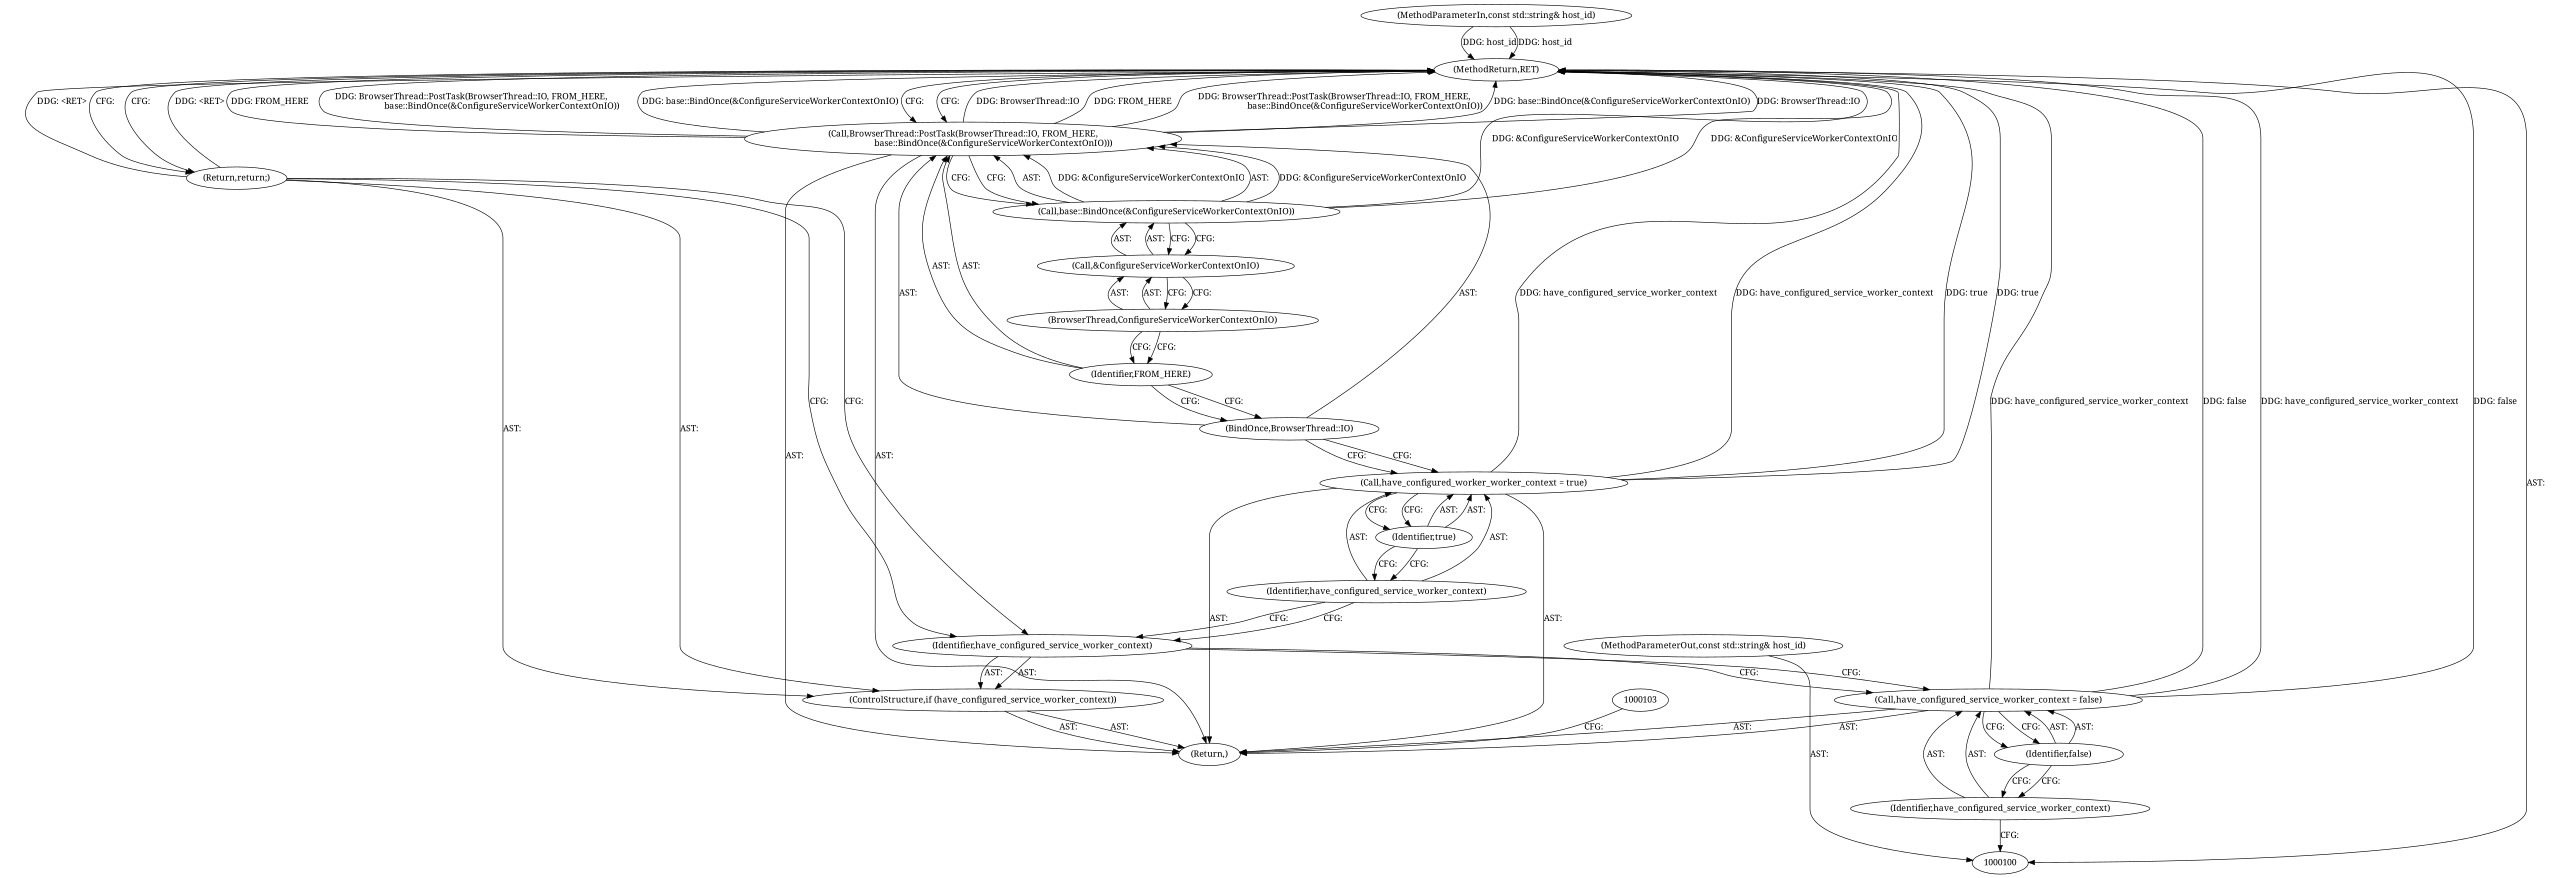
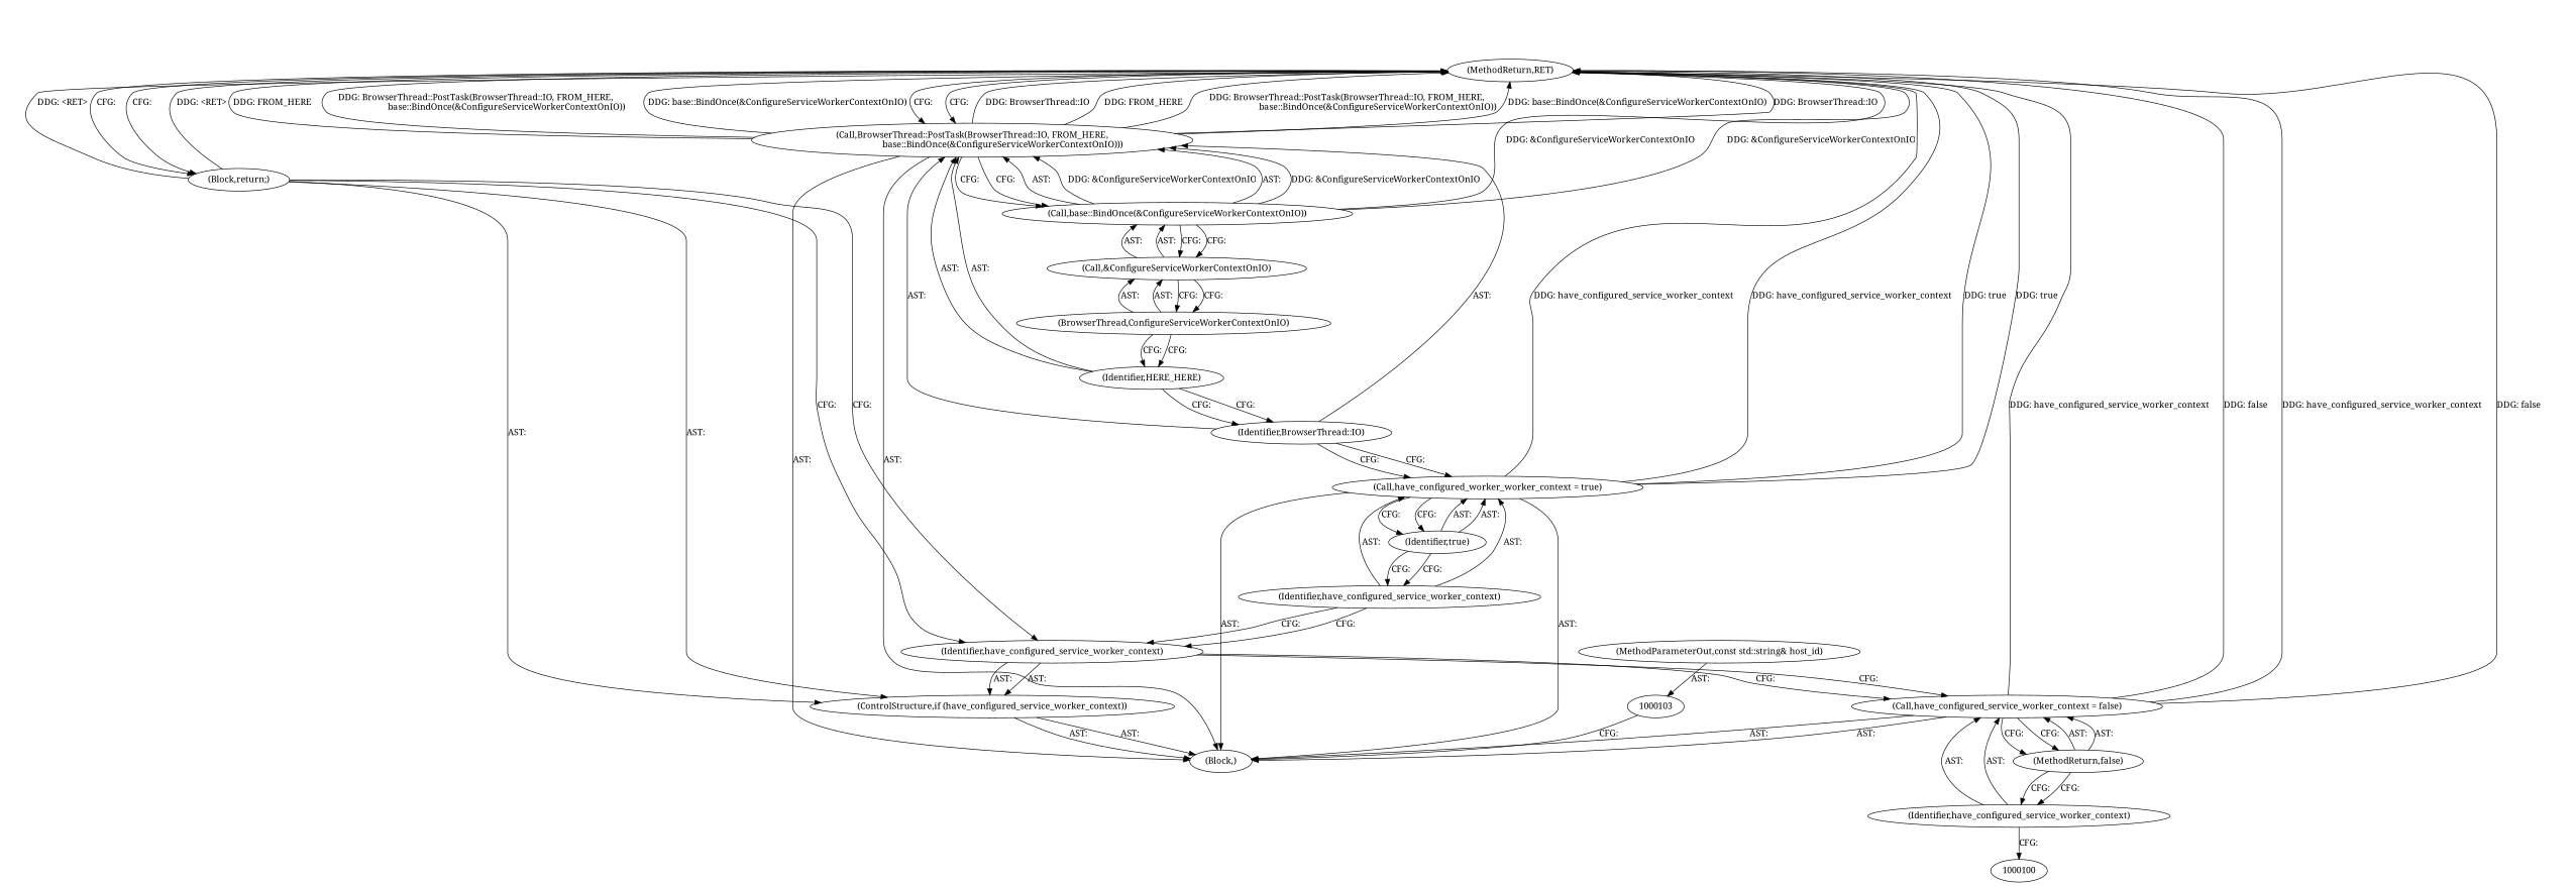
  digraph {
    fontname="Noto Serif"
    node [fontname="Noto Serif"]
    edge [fontname="Noto Serif"]
    n1 [label="(MethodReturn,RET)"]
-   n2 [label="(Return,return;)"]
+   n2 [label="(Block,return;)"]
    n3 [label="(Call,BrowserThread::PostTask(BrowserThread::IO, FROM_HERE,\n                          base::BindOnce(&ConfigureServiceWorkerContextOnIO)))"]
    1000100
    n5 [label="(ControlStructure,if (have_configured_service_worker_context))"]
    n6 [label="(Identifier,have_configured_service_worker_context)"]
-   n7 [label="(Return,)"]
+   n7 [label="(Block,)"]
    n8 [label="(Call,base::BindOnce(&ConfigureServiceWorkerContextOnIO))"]
-   n9 [label="(MethodParameterIn,const std::string& host_id)"]
    n10 [label="(MethodParameterOut,const std::string& host_id)"]
    n11 [label="(Call,have_configured_service_worker_context = false)"]
-   n12 [label="(Identifier,false)"]
+   n12 [label="(MethodReturn,false)"]
    n13 [label="(Identifier,have_configured_service_worker_context)"]
    n14 [label="(Call,have_configured_worker_worker_context = true)"]
    n15 [label="(Identifier,true)"]
    n16 [label="(Identifier,have_configured_service_worker_context)"]
    n17 [label="(Call,&ConfigureServiceWorkerContextOnIO)"]
-   n18 [label="(BindOnce,BrowserThread::IO)"]
-   n19 [label="(Identifier,FROM_HERE)"]
+   n18 [label="(Identifier,BrowserThread::IO)"]
+   n19 [label="(Identifier,HERE_HERE)"]
    n20 [label="(BrowserThread,ConfigureServiceWorkerContextOnIO)"]
    1000103
    n1 -> n2 [label="CFG: "]
    n1 -> n2 [label="CFG: "]
    n1 -> n3 [label="CFG: "]
    n1 -> n3 [label="CFG: "]
-   n1 -> 1000100 [label="AST: "]
    n2 -> n1 [label="DDG: <RET>"]
    n2 -> n1 [label="DDG: <RET>"]
    n2 -> n5 [label="AST: "]
    n2 -> n5 [label="AST: "]
    n2 -> n6 [label="CFG: "]
    n2 -> n6 [label="CFG: "]
    n3 -> n1 [label="DDG: BrowserThread::IO"]
    n3 -> n1 [label="DDG: FROM_HERE"]
    n3 -> n1 [label="DDG: BrowserThread::PostTask(BrowserThread::IO, FROM_HERE,\n                          base::BindOnce(&ConfigureServiceWorkerContextOnIO))"]
    n3 -> n1 [label="DDG: base::BindOnce(&ConfigureServiceWorkerContextOnIO)"]
    n3 -> n1 [label="DDG: BrowserThread::IO"]
    n3 -> n1 [label="DDG: FROM_HERE"]
    n3 -> n1 [label="DDG: BrowserThread::PostTask(BrowserThread::IO, FROM_HERE,\n                          base::BindOnce(&ConfigureServiceWorkerContextOnIO))"]
    n3 -> n1 [label="DDG: base::BindOnce(&ConfigureServiceWorkerContextOnIO)"]
    n3 -> n7 [label="AST: "]
    n3 -> n7 [label="AST: "]
    n3 -> n8 [label="CFG: "]
    n3 -> n8 [label="CFG: "]
    n5 -> n7 [label="AST: "]
    n5 -> n7 [label="AST: "]
    n6 -> n5 [label="AST: "]
    n6 -> n5 [label="AST: "]
    n6 -> n11 [label="CFG: "]
    n6 -> n11 [label="CFG: "]
    n8 -> n1 [label="DDG: &ConfigureServiceWorkerContextOnIO"]
    n8 -> n1 [label="DDG: &ConfigureServiceWorkerContextOnIO"]
    n8 -> n3 [label="AST: "]
    n8 -> n3 [label="DDG: &ConfigureServiceWorkerContextOnIO"]
    n8 -> n3 [label="AST: "]
    n8 -> n3 [label="DDG: &ConfigureServiceWorkerContextOnIO"]
    n8 -> n17 [label="CFG: "]
    n8 -> n17 [label="CFG: "]
-   n9 -> n1 [label="DDG: host_id"]
-   n9 -> n1 [label="DDG: host_id"]
-   n10 -> 1000100 [label="AST: "]
+   n10 -> 1000103 [label="AST: "]
    n11 -> n1 [label="DDG: have_configured_service_worker_context"]
    n11 -> n1 [label="DDG: false"]
    n11 -> n1 [label="DDG: have_configured_service_worker_context"]
    n11 -> n1 [label="DDG: false"]
    n11 -> n7 [label="AST: "]
    n11 -> n7 [label="AST: "]
    n11 -> n12 [label="CFG: "]
    n11 -> n12 [label="CFG: "]
    n12 -> n11 [label="AST: "]
    n12 -> n11 [label="AST: "]
    n12 -> n13 [label="CFG: "]
    n12 -> n13 [label="CFG: "]
    n13 -> 1000100 [label="CFG: "]
    n13 -> n11 [label="AST: "]
    n13 -> n11 [label="AST: "]
    n14 -> n1 [label="DDG: true"]
    n14 -> n1 [label="DDG: have_configured_service_worker_context"]
    n14 -> n1 [label="DDG: true"]
    n14 -> n1 [label="DDG: have_configured_service_worker_context"]
    n14 -> n7 [label="AST: "]
    n14 -> n7 [label="AST: "]
    n14 -> n15 [label="CFG: "]
    n14 -> n15 [label="CFG: "]
    n15 -> n14 [label="AST: "]
    n15 -> n14 [label="AST: "]
    n15 -> n16 [label="CFG: "]
    n15 -> n16 [label="CFG: "]
    n16 -> n6 [label="CFG: "]
    n16 -> n6 [label="CFG: "]
    n16 -> n14 [label="AST: "]
    n16 -> n14 [label="AST: "]
    n17 -> n8 [label="AST: "]
    n17 -> n8 [label="AST: "]
    n17 -> n20 [label="CFG: "]
    n17 -> n20 [label="CFG: "]
    n18 -> n3 [label="AST: "]
    n18 -> n3 [label="AST: "]
    n18 -> n14 [label="CFG: "]
    n18 -> n14 [label="CFG: "]
    n19 -> n3 [label="AST: "]
    n19 -> n3 [label="AST: "]
    n19 -> n18 [label="CFG: "]
    n19 -> n18 [label="CFG: "]
    n20 -> n17 [label="AST: "]
    n20 -> n17 [label="AST: "]
    n20 -> n19 [label="CFG: "]
    n20 -> n19 [label="CFG: "]
    1000103 -> n7 [label="CFG: "]
  }
